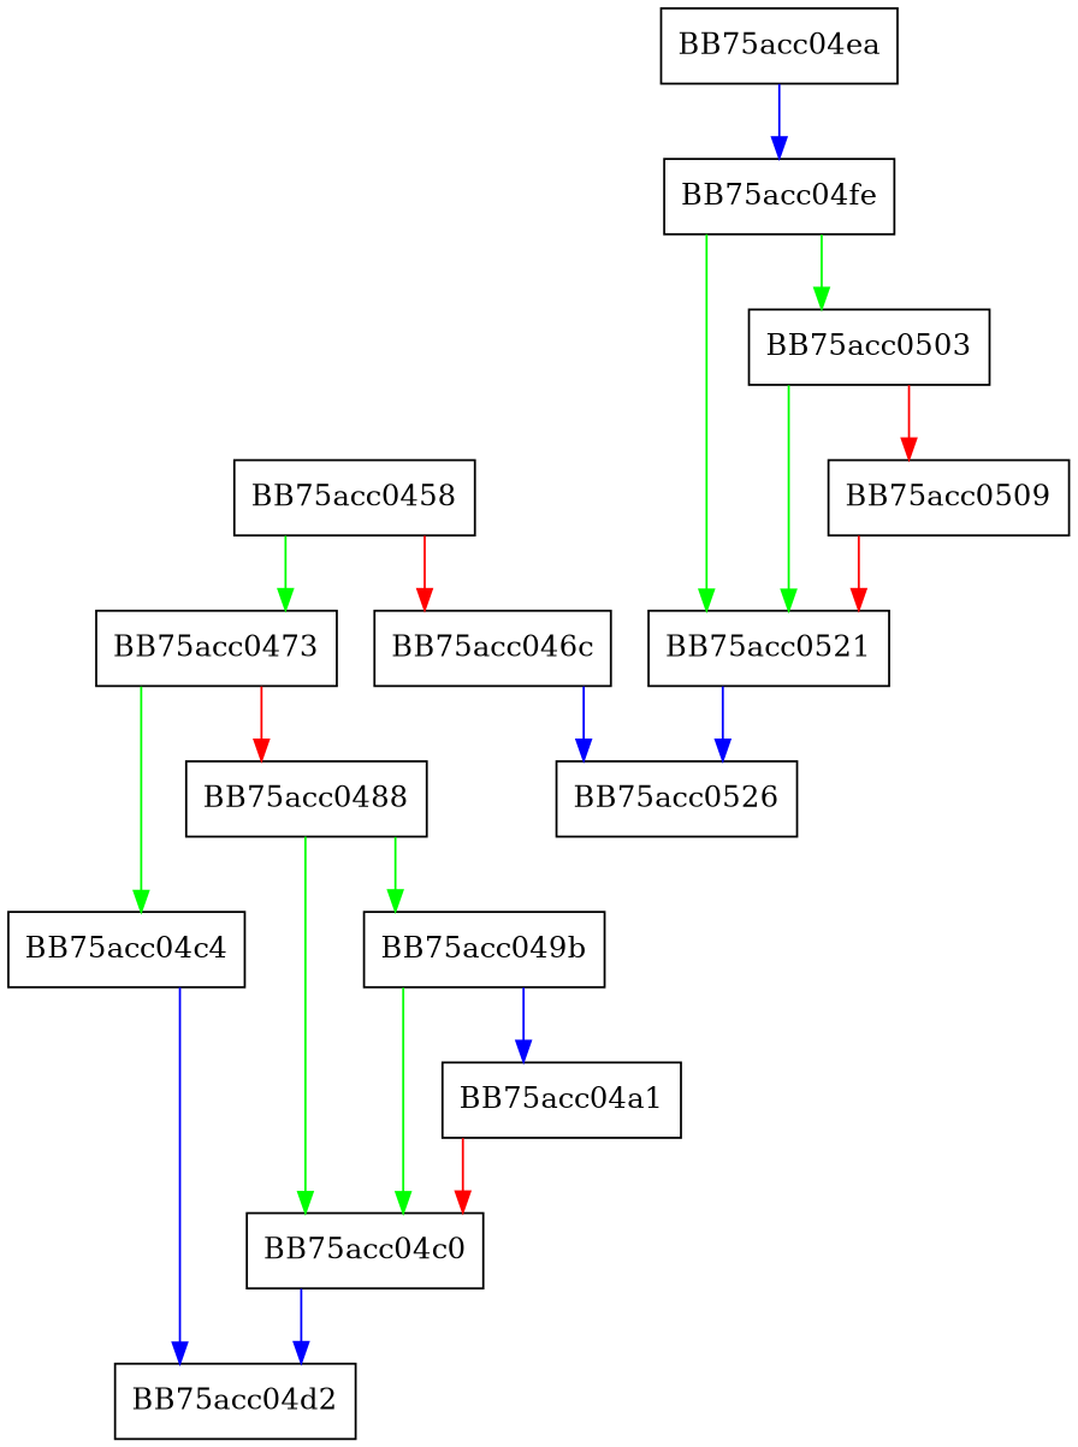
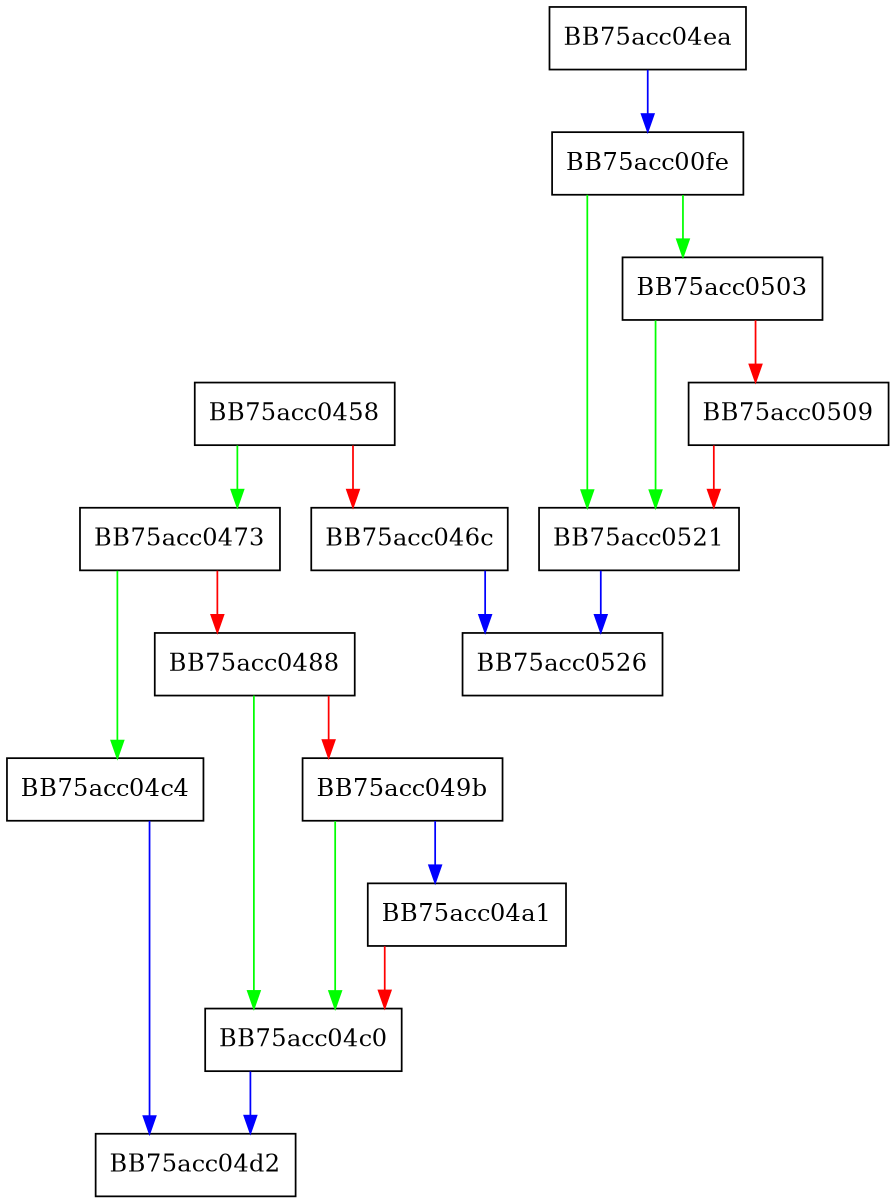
  digraph {
    splines=ortho
    node [shape=box]
    edge [color=green]
    BB75acc0458
    BB75acc0473
    BB75acc046c
    BB75acc04c4
    BB75acc0488
    BB75acc0526
    BB75acc04d2
    BB75acc04c0
    BB75acc049b
    BB75acc04a1
    BB75acc0521
    BB75acc04ea
-   BB75acc04fe
+   BB75acc04fe [label=BB75acc00fe]
    BB75acc0503
    BB75acc0509
    BB75acc0458 -> BB75acc0473
    BB75acc0458 -> BB75acc046c [color=red]
    BB75acc0473 -> BB75acc04c4
    BB75acc0473 -> BB75acc0488 [color=red]
    BB75acc046c -> BB75acc0526 [color=blue]
    BB75acc04c4 -> BB75acc04d2 [color=blue]
    BB75acc0488 -> BB75acc04c0
-   BB75acc0488 -> BB75acc049b
+   BB75acc0488 -> BB75acc049b [color=red]
    BB75acc04c0 -> BB75acc04d2 [color=blue]
    BB75acc049b -> BB75acc04c0
    BB75acc049b -> BB75acc04a1 [color=blue]
    BB75acc04a1 -> BB75acc04c0 [color=red]
    BB75acc0521 -> BB75acc0526 [color=blue]
    BB75acc04ea -> BB75acc04fe [color=blue]
    BB75acc04fe -> BB75acc0521
    BB75acc04fe -> BB75acc0503
    BB75acc0503 -> BB75acc0521
    BB75acc0503 -> BB75acc0509 [color=red]
    BB75acc0509 -> BB75acc0521 [color=red]
  }
